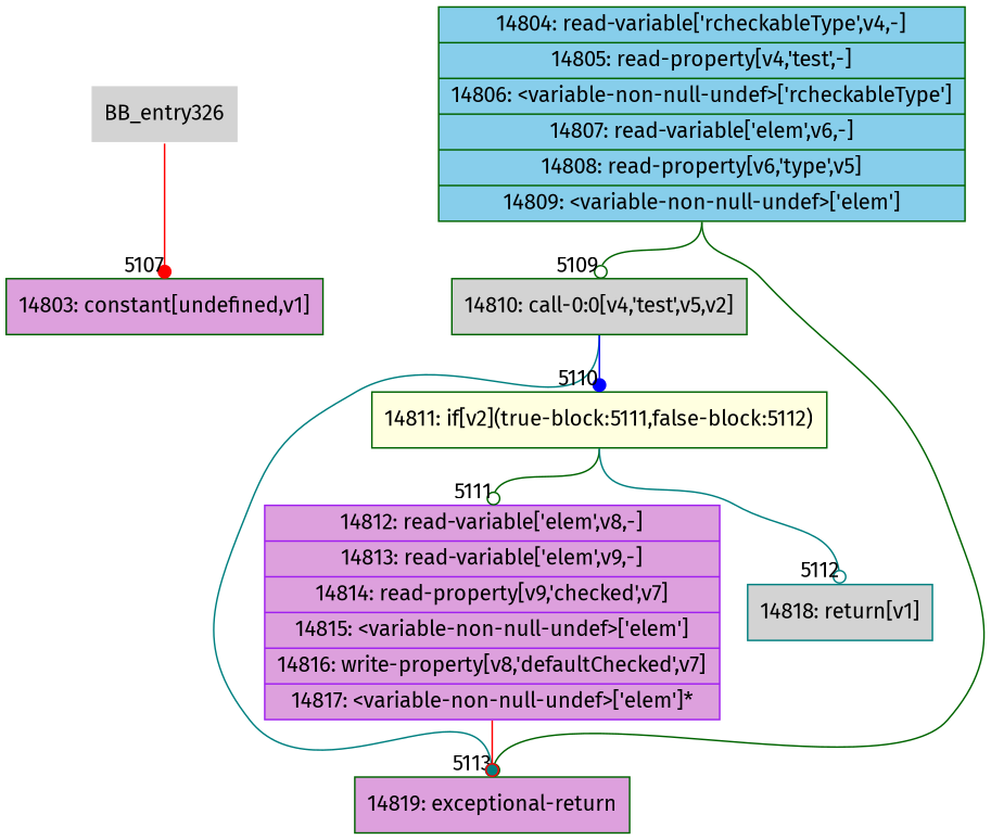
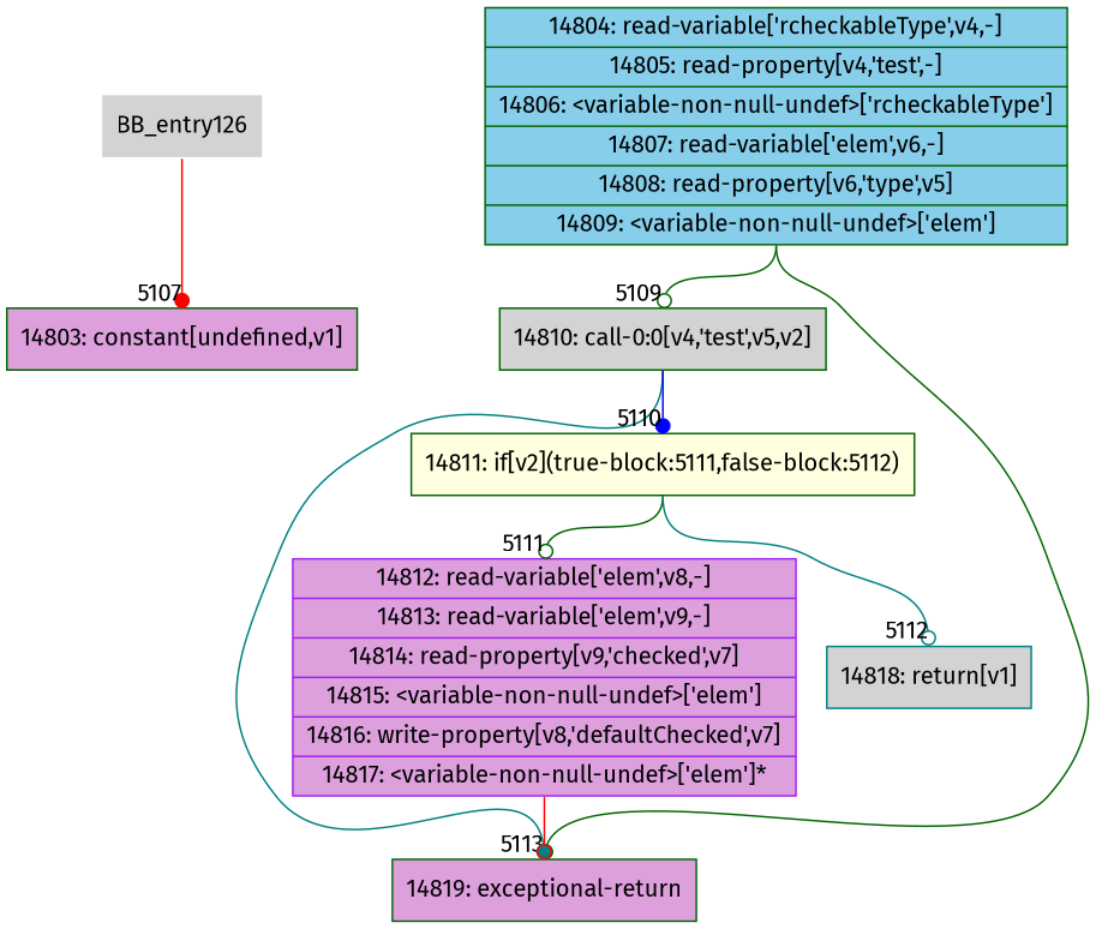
  digraph {
    fontname="Fira Sans"
    rankdir=TD
    node [color=darkgreen fillcolor=lightgrey fontname="Fira Sans" shape=record style=filled]
    edge [arrowhead=dot color=darkgreen fontname="Fira Sans" headport=n tailport=s]
-   BB_entry326 [color=purple shape=none]
+   BB_entry326 [color=purple shape=none label=BB_entry126]
    n2 [fillcolor=plum label="{14803: constant[undefined,v1]}"]
    n3 [fillcolor=skyblue label="{14804: read-variable['rcheckableType',v4,-]|14805: read-property[v4,'test',-]|14806: \<variable-non-null-undef\>['rcheckableType']|14807: read-variable['elem',v6,-]|14808: read-property[v6,'type',v5]|14809: \<variable-non-null-undef\>['elem']}"]
    n4 [label="{14810: call-0:0[v4,'test',v5,v2]}"]
    n5 [fillcolor=plum label="{14819: exceptional-return}"]
    n6 [fillcolor=lightyellow label="{14811: if[v2](true-block:5111,false-block:5112)}"]
    n7 [color=purple fillcolor=plum label="{14812: read-variable['elem',v8,-]|14813: read-variable['elem',v9,-]|14814: read-property[v9,'checked',v7]|14815: \<variable-non-null-undef\>['elem']|14816: write-property[v8,'defaultChecked',v7]|14817: \<variable-non-null-undef\>['elem']*}"]
    n8 [color=teal label="{14818: return[v1]}"]
    BB_entry326 -> n2 [color=red headlabel="    5107"]
    n3 -> n4 [arrowhead=odot headlabel="      5109"]
    n3 -> n5 [headlabel="      5113"]
    n4 -> n5 [color=teal]
    n4 -> n6 [color=blue headlabel="      5110"]
    n6 -> n7 [arrowhead=odot headlabel="      5111"]
    n6 -> n8 [arrowhead=odot color=teal headlabel="      5112"]
    n7 -> n5 [arrowhead=odot color=red]
  }
